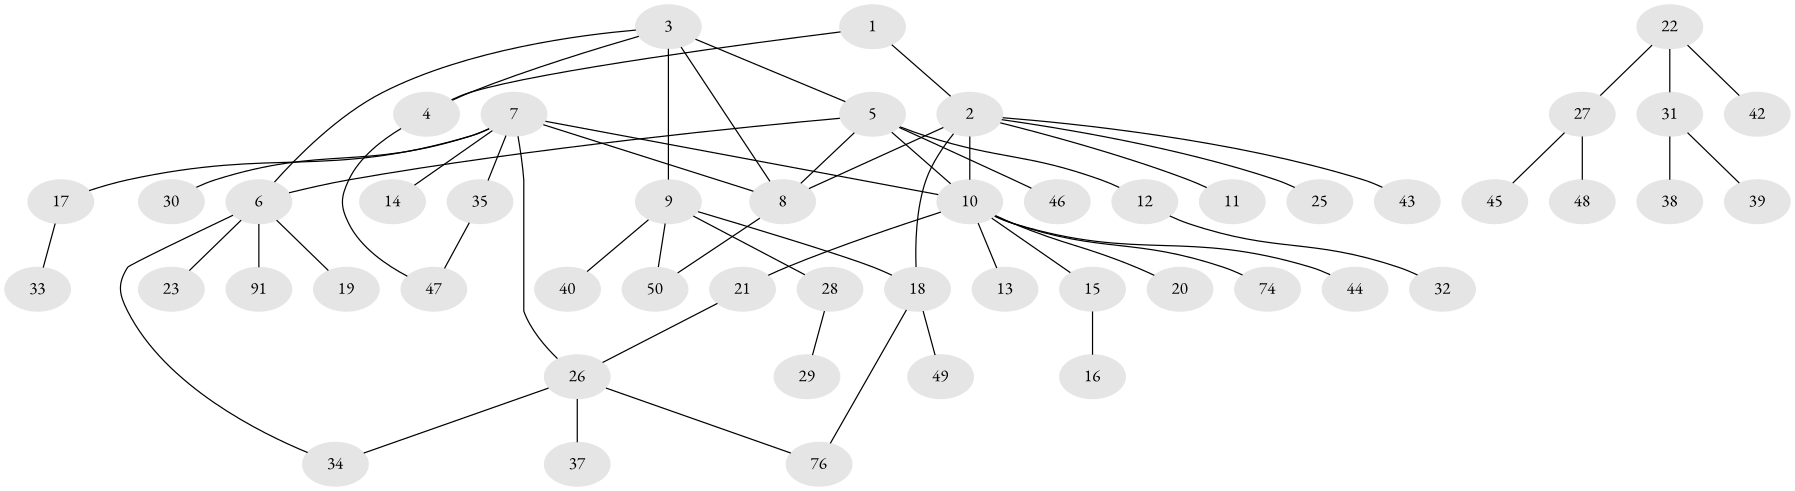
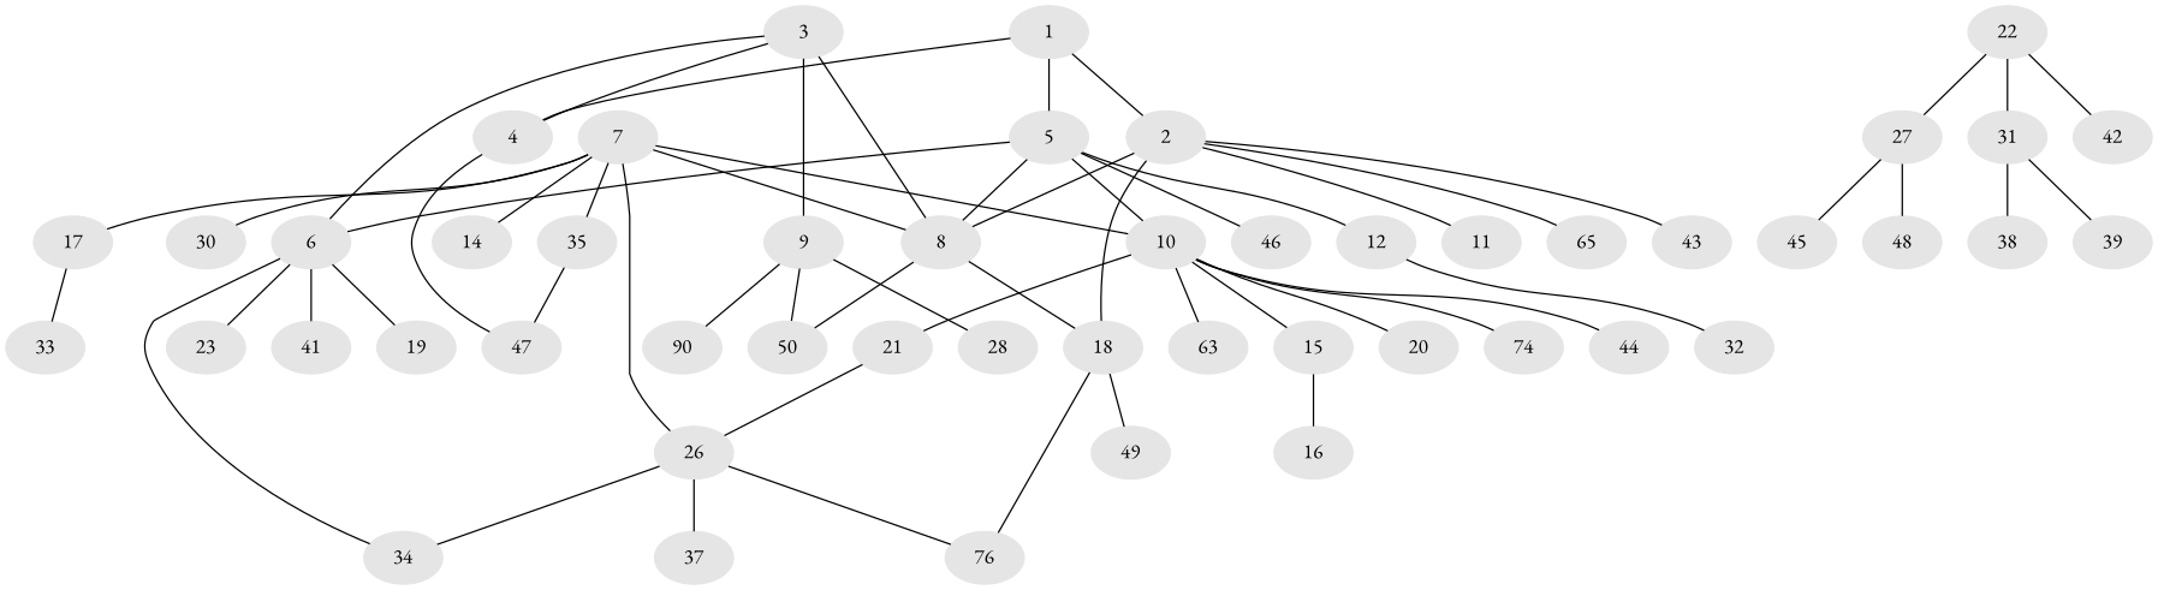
  graph {
    fontname="EB Garamond"
    node [color=gray90 fontname="EB Garamond" style=filled]
    edge [fontname="EB Garamond"]
    1
    2
    4
    5
    8
    10
    11
    18
-   25
+   25 [label=65]
    43
    47
    6
    12
    46
    50
-   13
+   13 [label=63]
    15
    20
    21
    n20 [label=74]
    44
    n22 [label=76]
    49
    3
    9
    19
    23
    34
-   41 [label=91]
+   41
    28
-   40
+   40 [label=90]
    22
    27
    31
    42
    32
    7
    14
    17
    26
    30
    35
    33
    37
-   29
    16
    45
    48
    38
    39
    1 -- 2
    1 -- 4
-   3 -- 5
+   1 -- 5
    2 -- 8
-   2 -- 10
    2 -- 11
    2 -- 18
    2 -- 25
    2 -- 43
    4 -- 47
    5 -- 8
    5 -- 10
    5 -- 6
    5 -- 12
    5 -- 46
-   9 -- 18
+   8 -- 18
    8 -- 50
    10 -- 13
    10 -- 15
    10 -- 20
    10 -- 21
    10 -- n20
    10 -- 44
    18 -- n22
    18 -- 49
    6 -- 19
    6 -- 23
    6 -- 34
    6 -- 41
    12 -- 32
    15 -- 16
    21 -- 26
    3 -- 4
    3 -- 8
    3 -- 6
    3 -- 9
    9 -- 50
    9 -- 28
    9 -- 40
-   28 -- 29
    22 -- 27
    22 -- 31
    22 -- 42
    27 -- 45
    27 -- 48
    31 -- 38
    31 -- 39
    7 -- 8
    7 -- 10
    7 -- 14
    7 -- 17
    7 -- 26
    7 -- 30
    7 -- 35
    17 -- 33
    26 -- n22
    26 -- 34
    26 -- 37
    35 -- 47
  }
